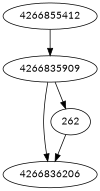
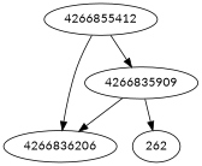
  strict digraph {
    fontname=Lato
    node [fontname=Lato]
    edge [fontname=Lato]
    4266855412
    4266835909
    4266836206
    262
    4266855412 -> 4266835909
    4266835909 -> 4266836206
    4266835909 -> 262
-   262 -> 4266836206
+   4266855412 -> 4266836206
  }
